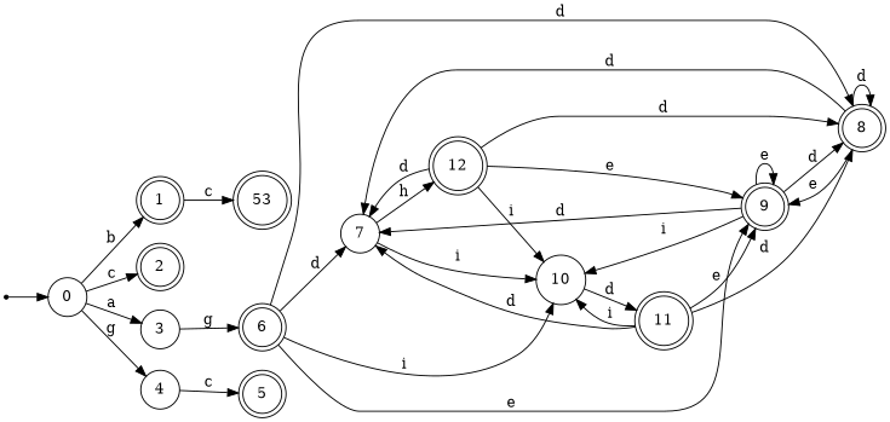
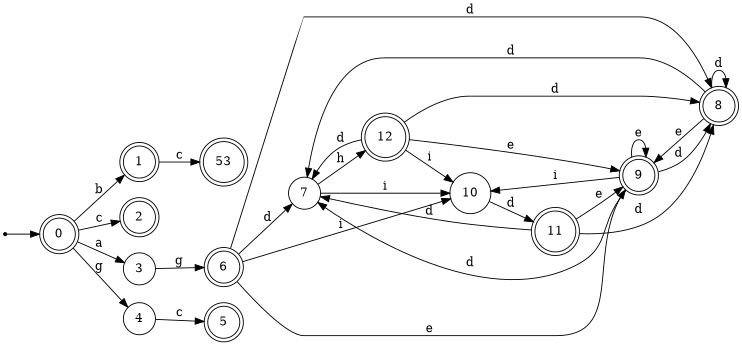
  digraph {
    rankdir=LR
    node [shape=doublecircle]
    dummy0 [shape=point]
-   0 [shape=circle]
+   0
    1
    2
    3 [shape=circle]
    4 [shape=circle]
    n7 [label=53]
    6
    5
    7 [shape=circle]
    8
    9
    10 [shape=circle]
    12
    11
    dummy0 -> 0
    0 -> 1 [label=b]
    0 -> 2 [label=c]
    0 -> 3 [label=a]
    0 -> 4 [label=g]
    1 -> n7 [label=c]
    3 -> 6 [label=g]
    4 -> 5 [label=c]
    6 -> 7 [label=d]
    6 -> 8 [label=d]
    6 -> 9 [label=e]
    6 -> 10 [label=i]
    7 -> 10 [label=i]
    7 -> 12 [label=h]
    8 -> 7 [label=d]
    8 -> 8 [label=d]
    8 -> 9 [label=e]
    9 -> 7 [label=d]
    9 -> 8 [label=d]
    9 -> 9 [label=e]
    9 -> 10 [label=i]
    10 -> 11 [label=d]
    12 -> 7 [label=d]
    12 -> 8 [label=d]
    12 -> 9 [label=e]
    12 -> 10 [label=i]
    11 -> 7 [label=d]
    11 -> 8 [label=d]
    11 -> 9 [label=e]
-   11 -> 10 [label=i]
  }
